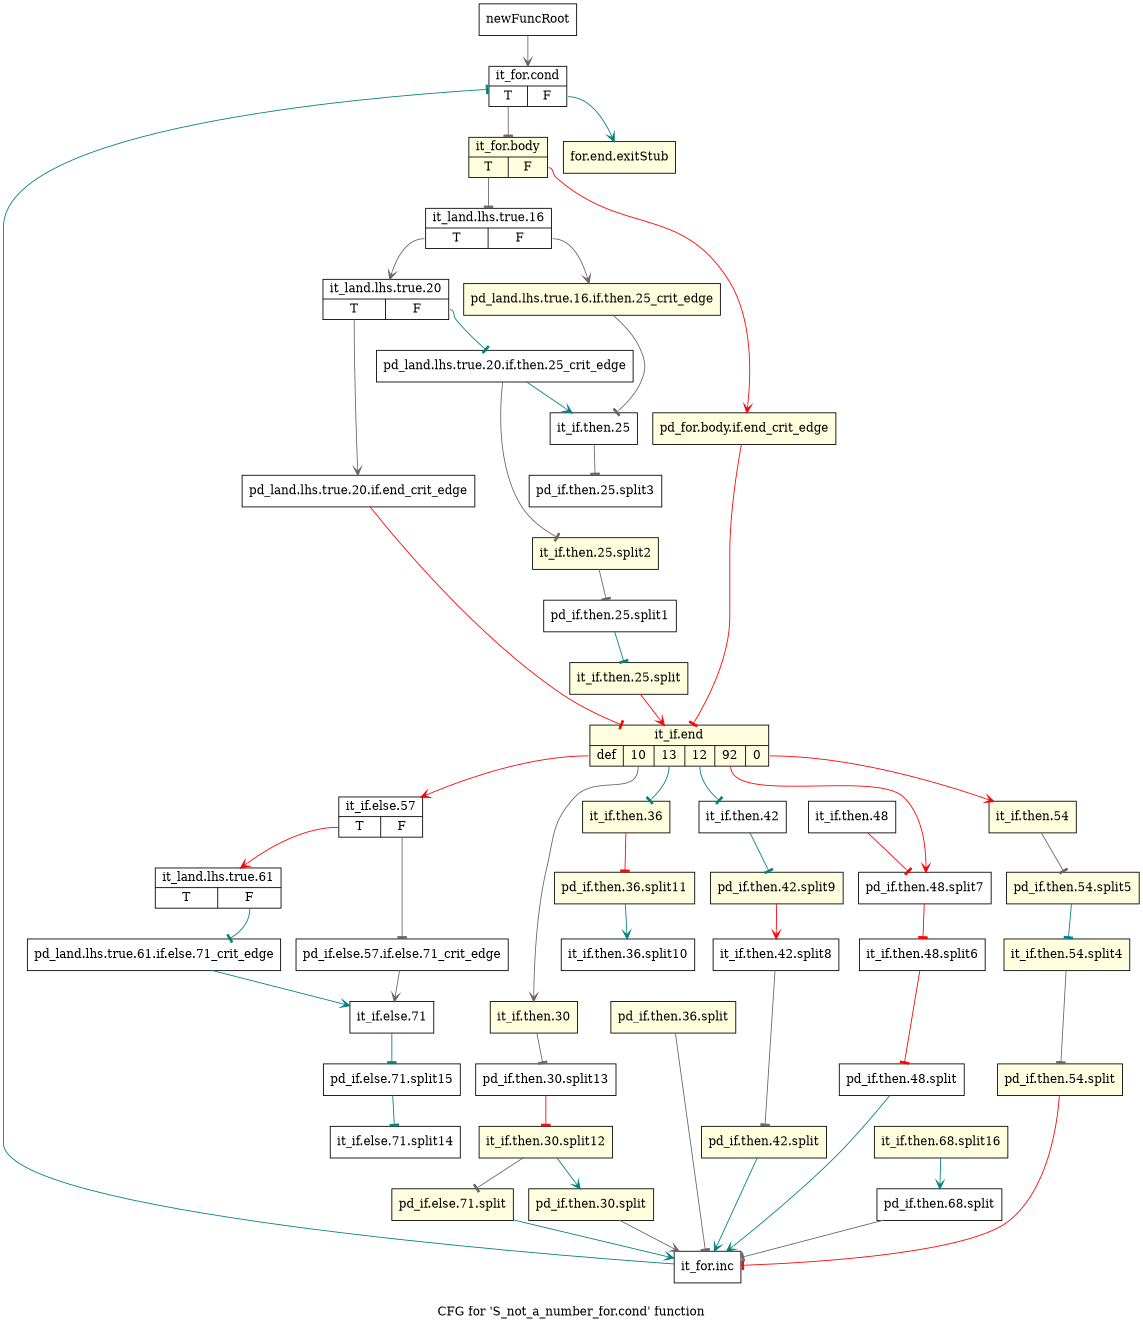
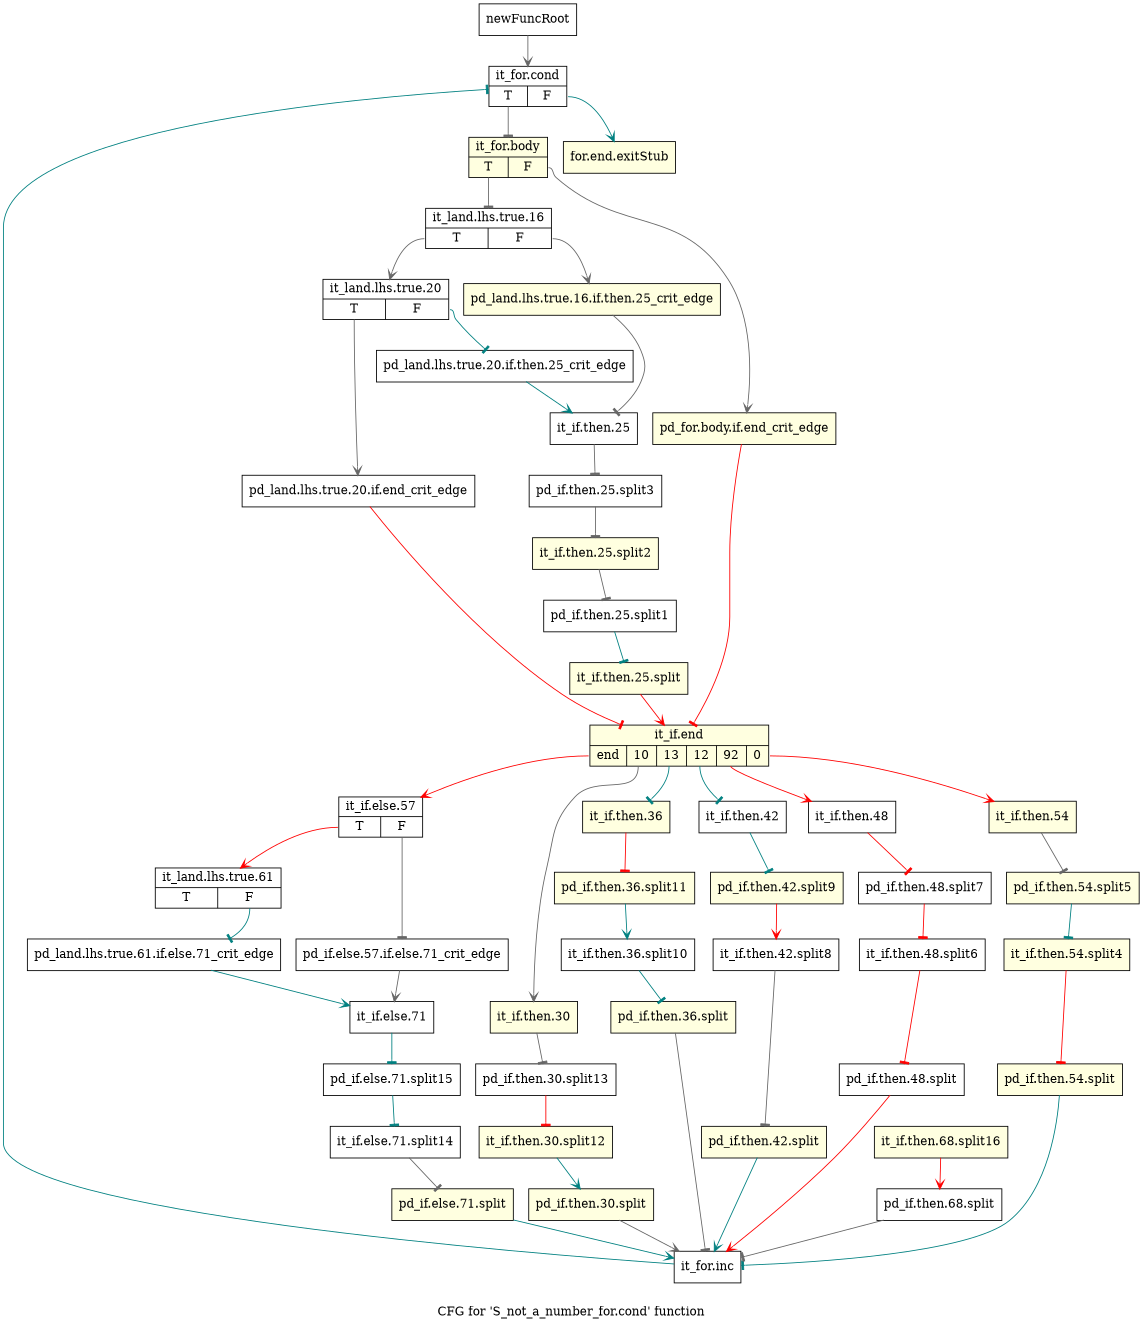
  digraph {
    label="CFG for 'S_not_a_number_for.cond' function"
    node [fillcolor=white shape=record style=filled]
    edge [arrowhead=tee color=gray40]
    n1 [label="{newFuncRoot}"]
    n2 [label="{it_for.cond|{<s0>T|<s1>F}}"]
    n3 [fillcolor=lightyellow label="{for.end.exitStub}"]
    n4 [fillcolor=lightyellow label="{it_for.body|{<s0>T|<s1>F}}"]
    n5 [label="{it_land.lhs.true.16|{<s0>T|<s1>F}}"]
    n6 [fillcolor=lightyellow label="{pd_for.body.if.end_crit_edge}"]
    n7 [label="{it_land.lhs.true.20|{<s0>T|<s1>F}}"]
    n8 [fillcolor=lightyellow label="{pd_land.lhs.true.16.if.then.25_crit_edge}"]
-   n9 [fillcolor=lightyellow label="{it_if.end|{<s0>def|<s1>10|<s2>13|<s3>12|<s4>92|<s5>0}}"]
+   n9 [fillcolor=lightyellow label="{it_if.end|{<s0>end|<s1>10|<s2>13|<s3>12|<s4>92|<s5>0}}"]
    n10 [label="{pd_land.lhs.true.20.if.end_crit_edge}"]
    n11 [label="{pd_land.lhs.true.20.if.then.25_crit_edge}"]
    n12 [label="{it_if.then.25}"]
    n13 [label="{it_if.else.57|{<s0>T|<s1>F}}"]
    n14 [fillcolor=lightyellow label="{it_if.then.30}"]
    n15 [fillcolor=lightyellow label="{it_if.then.36}"]
    n16 [label="{it_if.then.42}"]
    n17 [label="{it_if.then.48}"]
    n18 [fillcolor=lightyellow label="{it_if.then.54}"]
    n19 [label="{it_land.lhs.true.61|{<s0>T|<s1>F}}"]
    n20 [label="{pd_if.else.57.if.else.71_crit_edge}"]
    n21 [label="{pd_if.then.30.split13}"]
    n22 [fillcolor=lightyellow label="{pd_if.then.36.split11}"]
    n23 [fillcolor=lightyellow label="{pd_if.then.42.split9}"]
    n24 [label="{pd_if.then.48.split7}"]
    n25 [fillcolor=lightyellow label="{pd_if.then.54.split5}"]
    n26 [label="{pd_if.then.25.split3}"]
    n27 [fillcolor=lightyellow label="{it_if.then.25.split2}"]
    n28 [label="{pd_if.then.25.split1}"]
    n29 [fillcolor=lightyellow label="{it_if.then.25.split}"]
    n30 [label="{pd_land.lhs.true.61.if.else.71_crit_edge}"]
    n31 [label="{it_if.else.71}"]
    n32 [fillcolor=lightyellow label="{it_if.then.30.split12}"]
    n33 [label="{it_if.then.36.split10}"]
    n34 [label="{it_if.then.42.split8}"]
    n35 [label="{it_if.then.48.split6}"]
    n36 [fillcolor=lightyellow label="{it_if.then.54.split4}"]
    n37 [fillcolor=lightyellow label="{pd_if.then.54.split}"]
    n38 [label="{it_for.inc}"]
    n39 [label="{pd_if.then.48.split}"]
    n40 [fillcolor=lightyellow label="{pd_if.then.42.split}"]
    n41 [fillcolor=lightyellow label="{pd_if.then.36.split}"]
    n42 [fillcolor=lightyellow label="{pd_if.then.30.split}"]
    n43 [label="{pd_if.else.71.split15}"]
    n44 [label="{it_if.else.71.split14}"]
    n45 [fillcolor=lightyellow label="{it_if.then.68.split16}"]
    n46 [label="{pd_if.then.68.split}"]
    n47 [fillcolor=lightyellow label="{pd_if.else.71.split}"]
    n1 -> n2 [arrowhead=vee]
    n2 -> n3 [arrowhead=vee color=teal tailport=s1]
    n2 -> n4 [tailport=s0]
    n4 -> n5 [tailport=s0]
-   n4 -> n6 [arrowhead=vee color=red tailport=s1]
+   n4 -> n6 [arrowhead=vee tailport=s1]
    n5 -> n7 [arrowhead=vee tailport=s0]
    n5 -> n8 [arrowhead=vee tailport=s1]
    n6 -> n9 [color=red]
    n7 -> n10 [arrowhead=vee tailport=s0]
    n7 -> n11 [color=teal tailport=s1]
    n8 -> n12
    n9 -> n13 [arrowhead=vee color=red tailport=s0]
    n9 -> n14 [arrowhead=vee tailport=s1]
    n9 -> n15 [color=teal tailport=s2]
    n9 -> n16 [color=teal tailport=s3]
-   n9 -> n24 [arrowhead=vee color=red tailport=s4]
+   n9 -> n17 [arrowhead=vee color=red tailport=s4]
    n9 -> n18 [arrowhead=vee color=red tailport=s5]
    n10 -> n9 [color=red]
    n11 -> n12 [arrowhead=vee color=teal]
    n12 -> n26
    n13 -> n19 [arrowhead=vee color=red tailport=s0]
    n13 -> n20 [tailport=s1]
    n14 -> n21
    n15 -> n22 [color=red]
    n16 -> n23 [color=teal]
    n17 -> n24 [color=red]
    n18 -> n25
    n19 -> n30 [color=teal tailport=s1]
    n20 -> n31 [arrowhead=vee]
    n21 -> n32 [color=red]
    n22 -> n33 [arrowhead=vee color=teal]
    n23 -> n34 [arrowhead=vee color=red]
    n24 -> n35 [color=red]
    n25 -> n36 [color=teal]
-   n11 -> n27
+   n26 -> n27
    n27 -> n28
    n28 -> n29 [color=teal]
    n29 -> n9 [arrowhead=vee color=red]
    n30 -> n31 [arrowhead=vee color=teal]
    n31 -> n43 [color=teal]
    n32 -> n42 [arrowhead=vee color=teal]
+   n33 -> n41 [color=teal]
    n34 -> n40
    n35 -> n39 [color=red]
-   n36 -> n37
-   n37 -> n38 [color=red]
+   n36 -> n37 [color=red]
+   n37 -> n38 [color=teal]
    n38 -> n2 [color=teal]
-   n39 -> n38 [arrowhead=vee color=teal]
+   n39 -> n38 [arrowhead=vee color=red]
    n40 -> n38 [arrowhead=vee color=teal]
    n41 -> n38
    n42 -> n38 [arrowhead=vee]
    n43 -> n44 [color=teal]
-   n32 -> n47
-   n45 -> n46 [arrowhead=vee color=teal]
+   n44 -> n47
+   n45 -> n46 [arrowhead=vee color=red]
    n46 -> n38
    n47 -> n38 [arrowhead=vee color=teal]
  }
